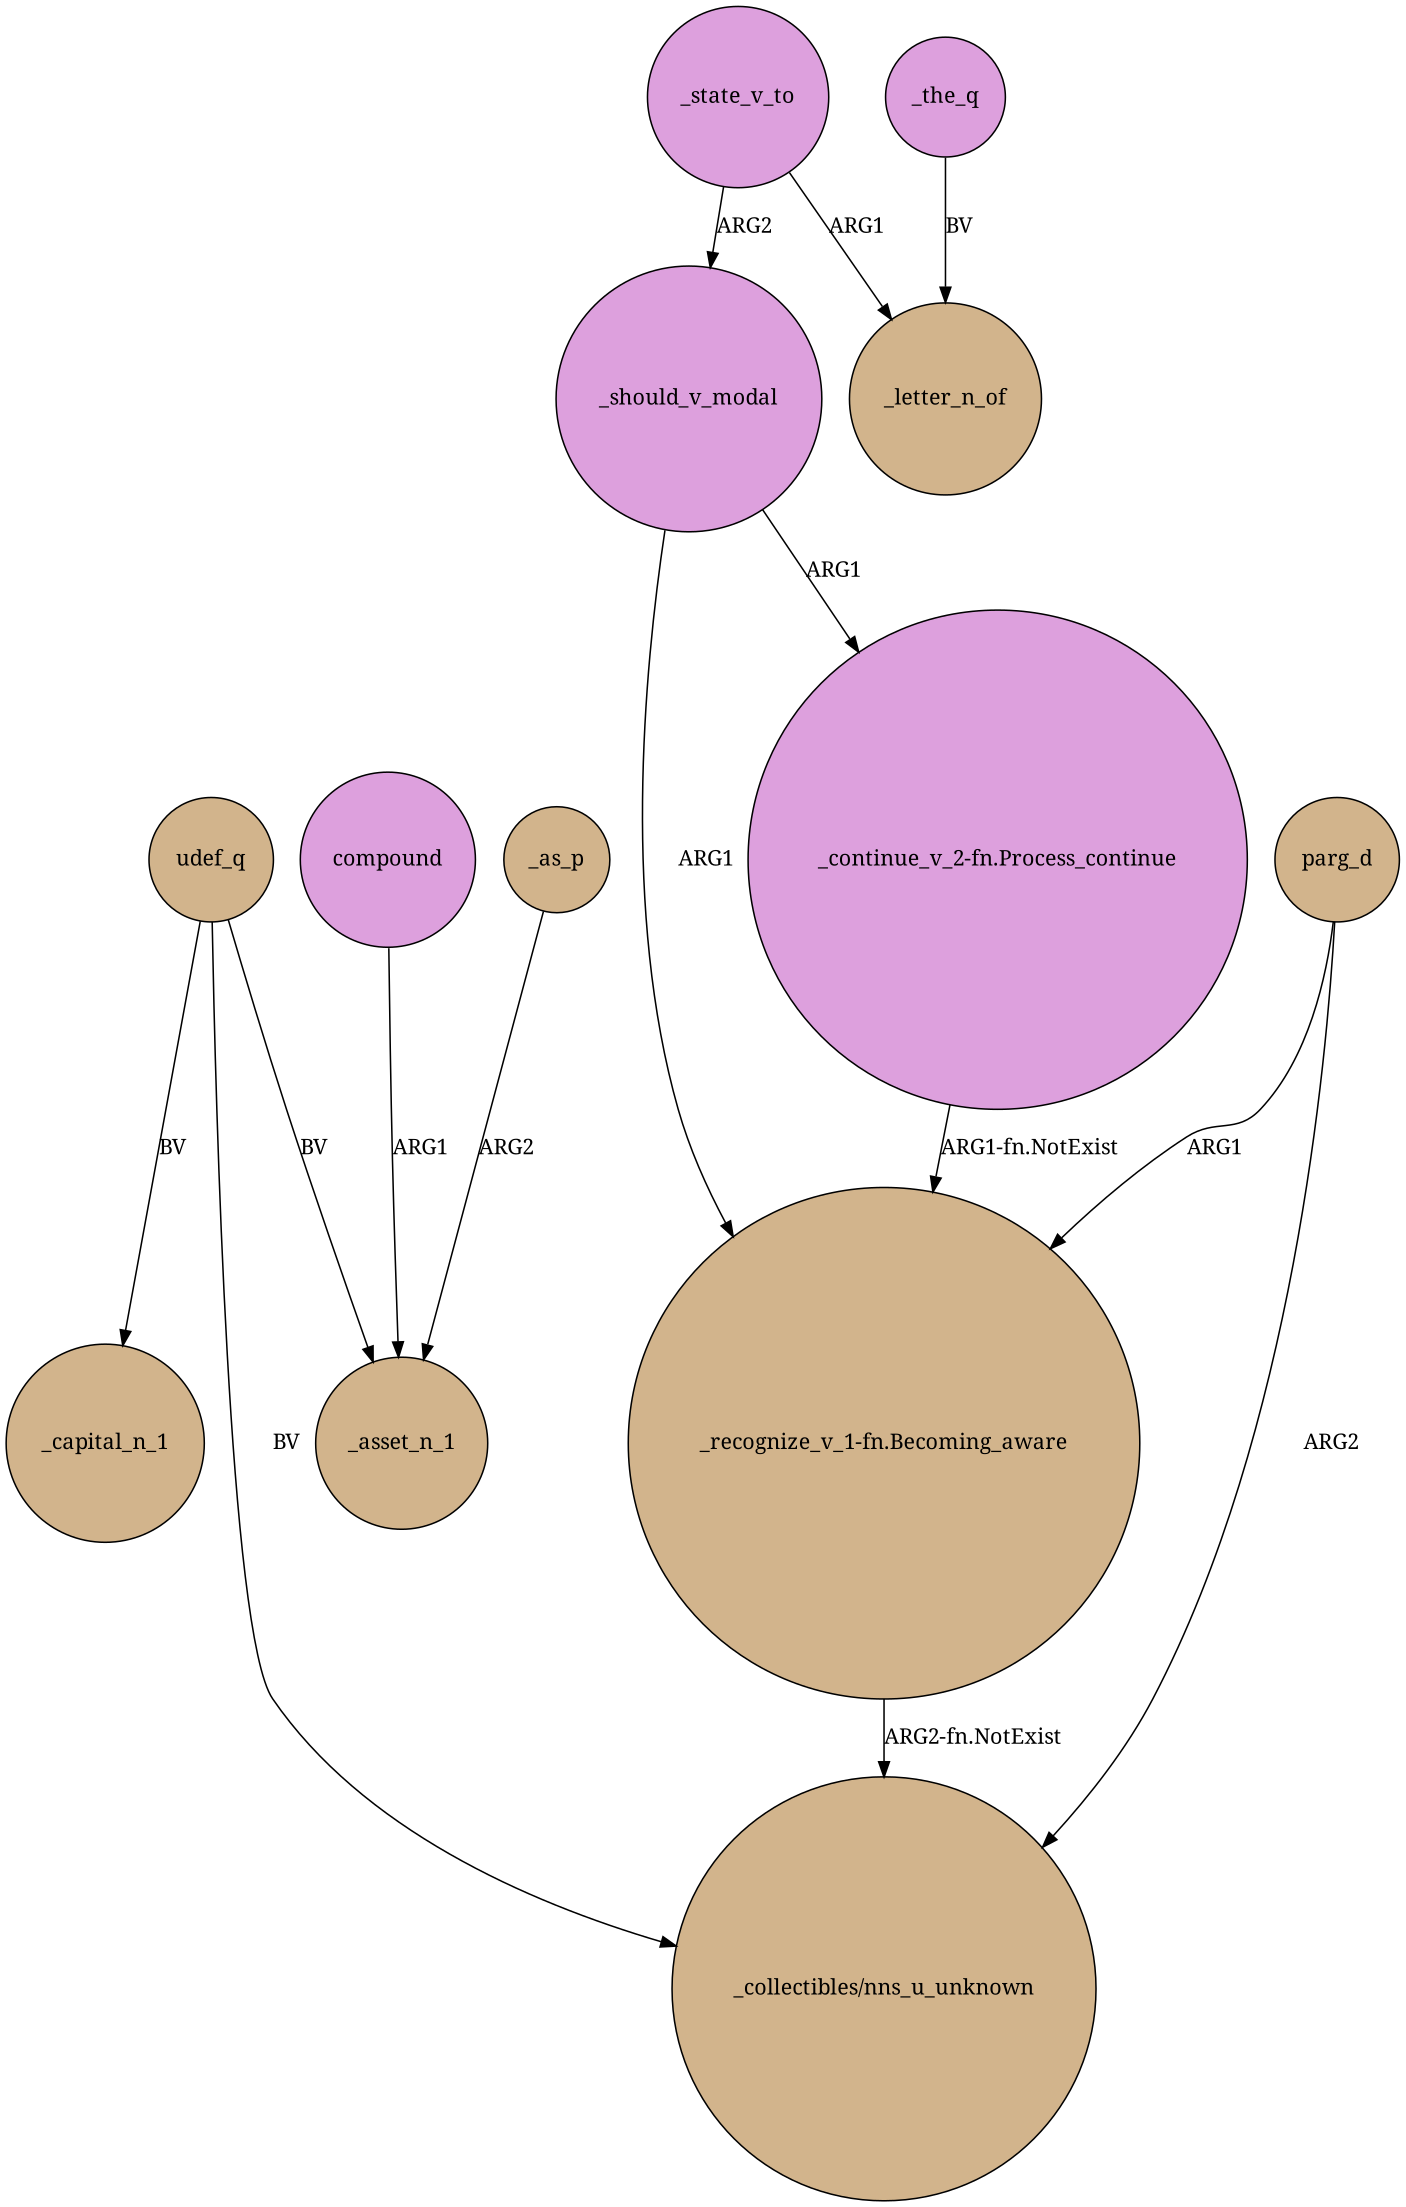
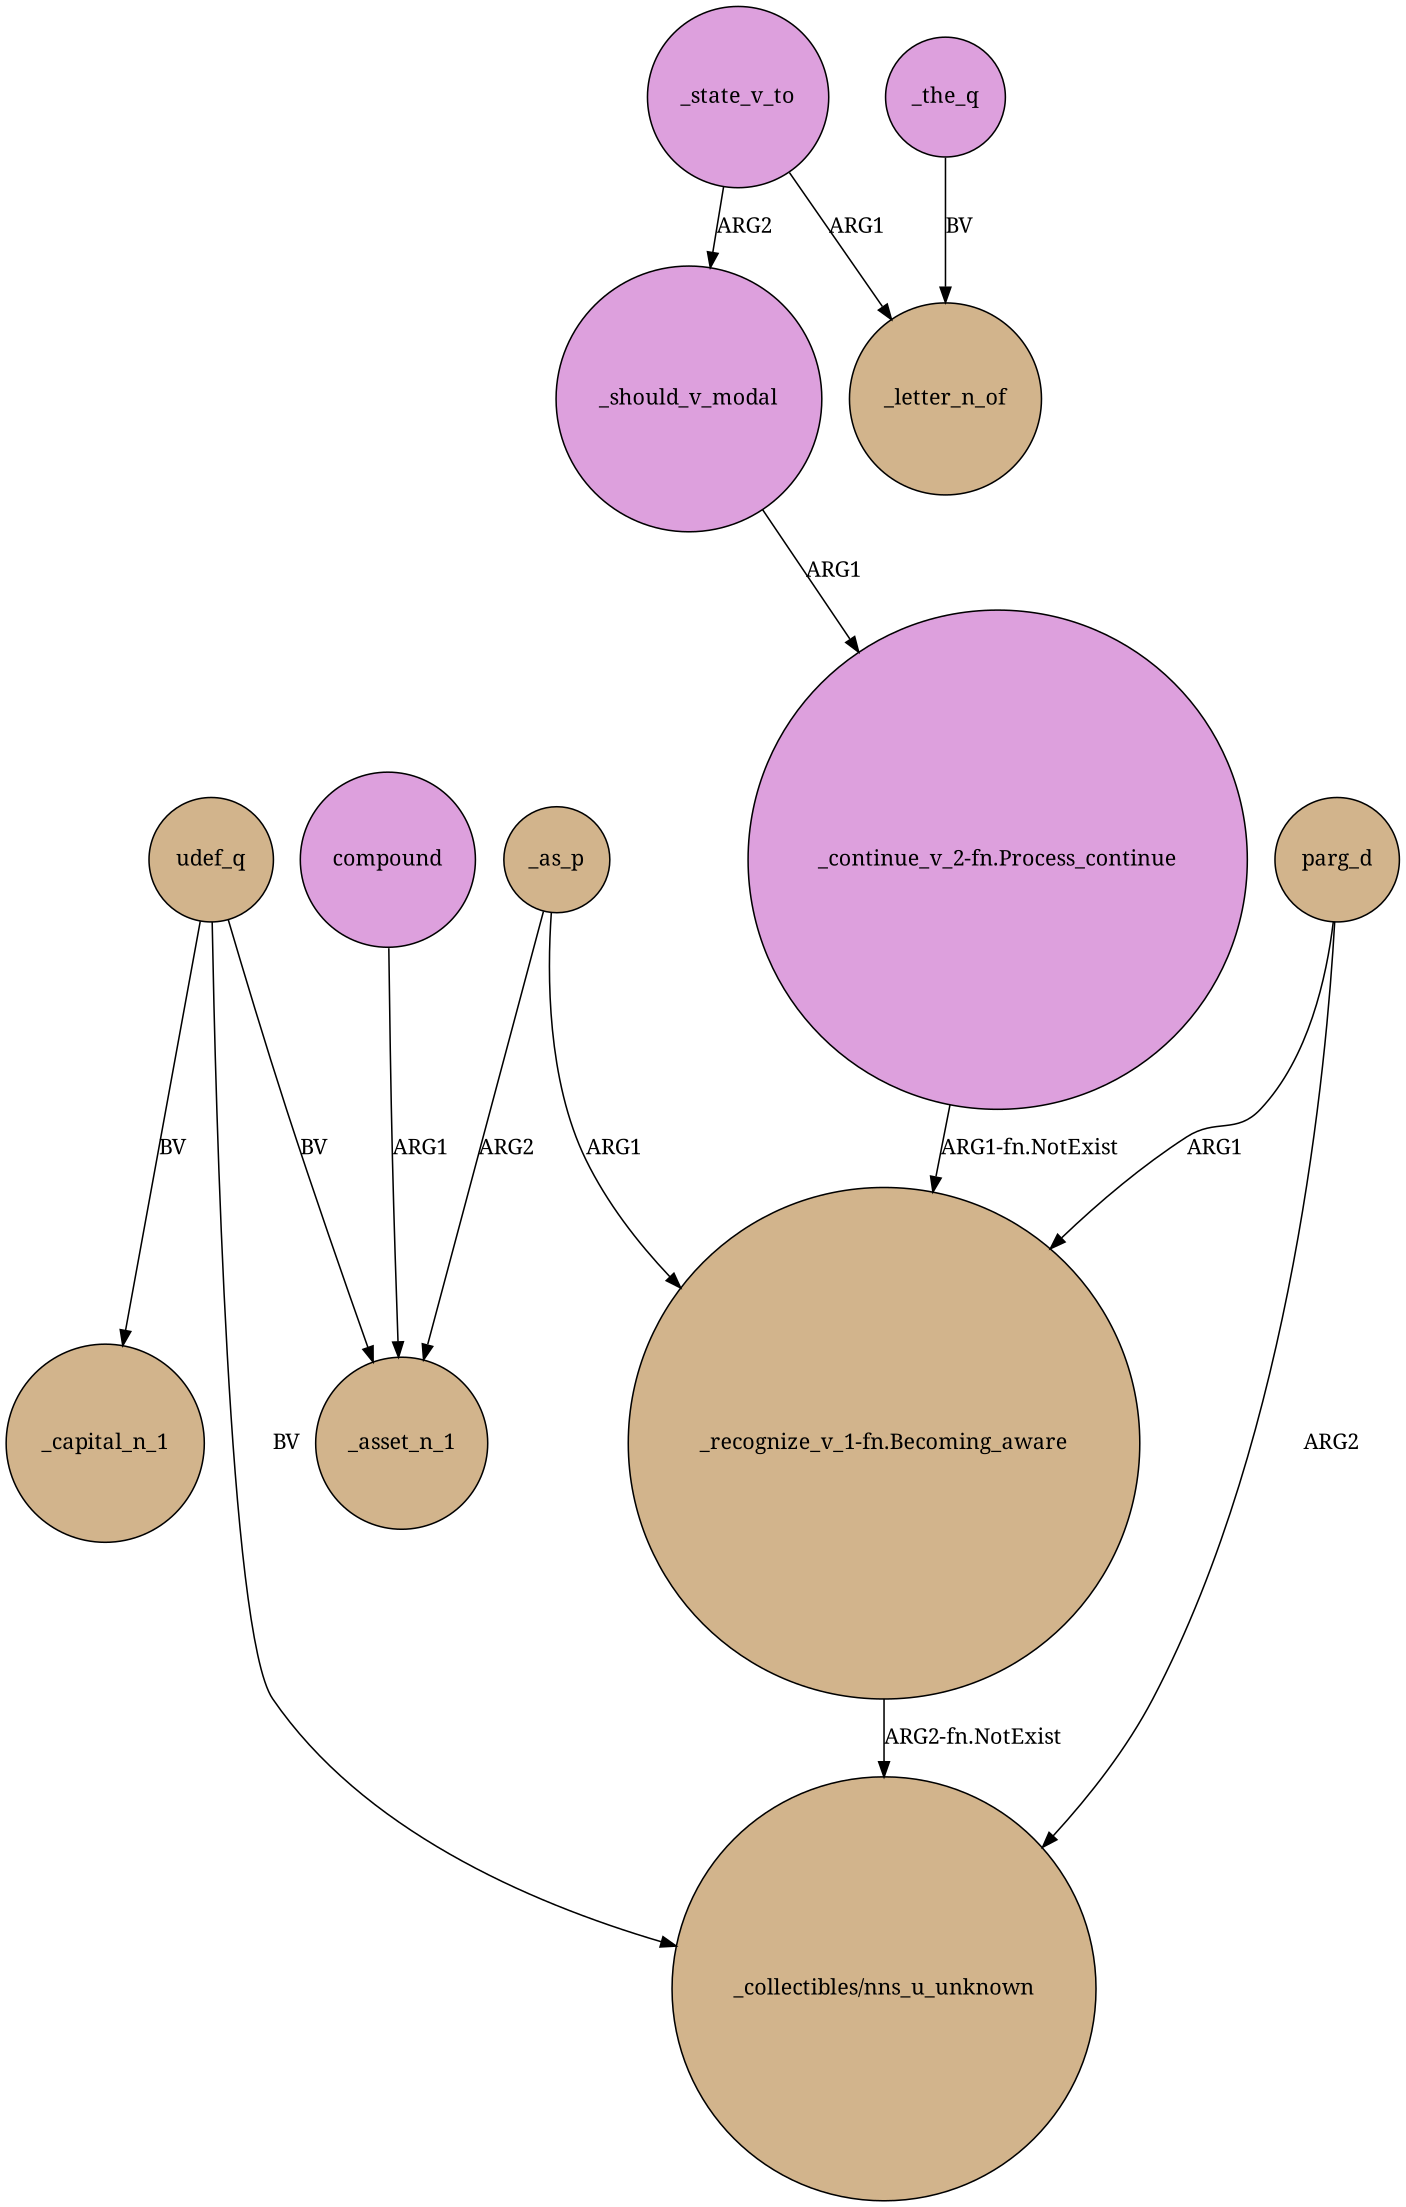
  digraph {
    fontname="Noto Serif"
    node [fillcolor=tan fontname="Noto Serif" shape=circle style=filled]
    edge [fontname="Noto Serif"]
    udef_q
    "_collectibles/nns_u_unknown"
    _asset_n_1
    _capital_n_1
    compound [fillcolor=plum]
    _state_v_to [fillcolor=plum]
    _should_v_modal [fillcolor=plum]
    _letter_n_of
    "_continue_v_2-fn.Process_continue" [fillcolor=plum]
    "_recognize_v_1-fn.Becoming_aware"
    _as_p
    _the_q [fillcolor=plum]
    parg_d
    udef_q -> "_collectibles/nns_u_unknown" [label=BV]
    udef_q -> _asset_n_1 [label=BV]
    udef_q -> _capital_n_1 [label=BV]
    compound -> _asset_n_1 [label=ARG1]
    _state_v_to -> _should_v_modal [label=ARG2]
    _state_v_to -> _letter_n_of [label=ARG1]
    _should_v_modal -> "_continue_v_2-fn.Process_continue" [label=ARG1]
    "_continue_v_2-fn.Process_continue" -> "_recognize_v_1-fn.Becoming_aware" [label="ARG1-fn.NotExist"]
    "_recognize_v_1-fn.Becoming_aware" -> "_collectibles/nns_u_unknown" [label="ARG2-fn.NotExist"]
    _as_p -> _asset_n_1 [label=ARG2]
-   _should_v_modal -> "_recognize_v_1-fn.Becoming_aware" [label=ARG1]
+   _as_p -> "_recognize_v_1-fn.Becoming_aware" [label=ARG1]
    _the_q -> _letter_n_of [label=BV]
    parg_d -> "_collectibles/nns_u_unknown" [label=ARG2]
    parg_d -> "_recognize_v_1-fn.Becoming_aware" [label=ARG1]
  }
